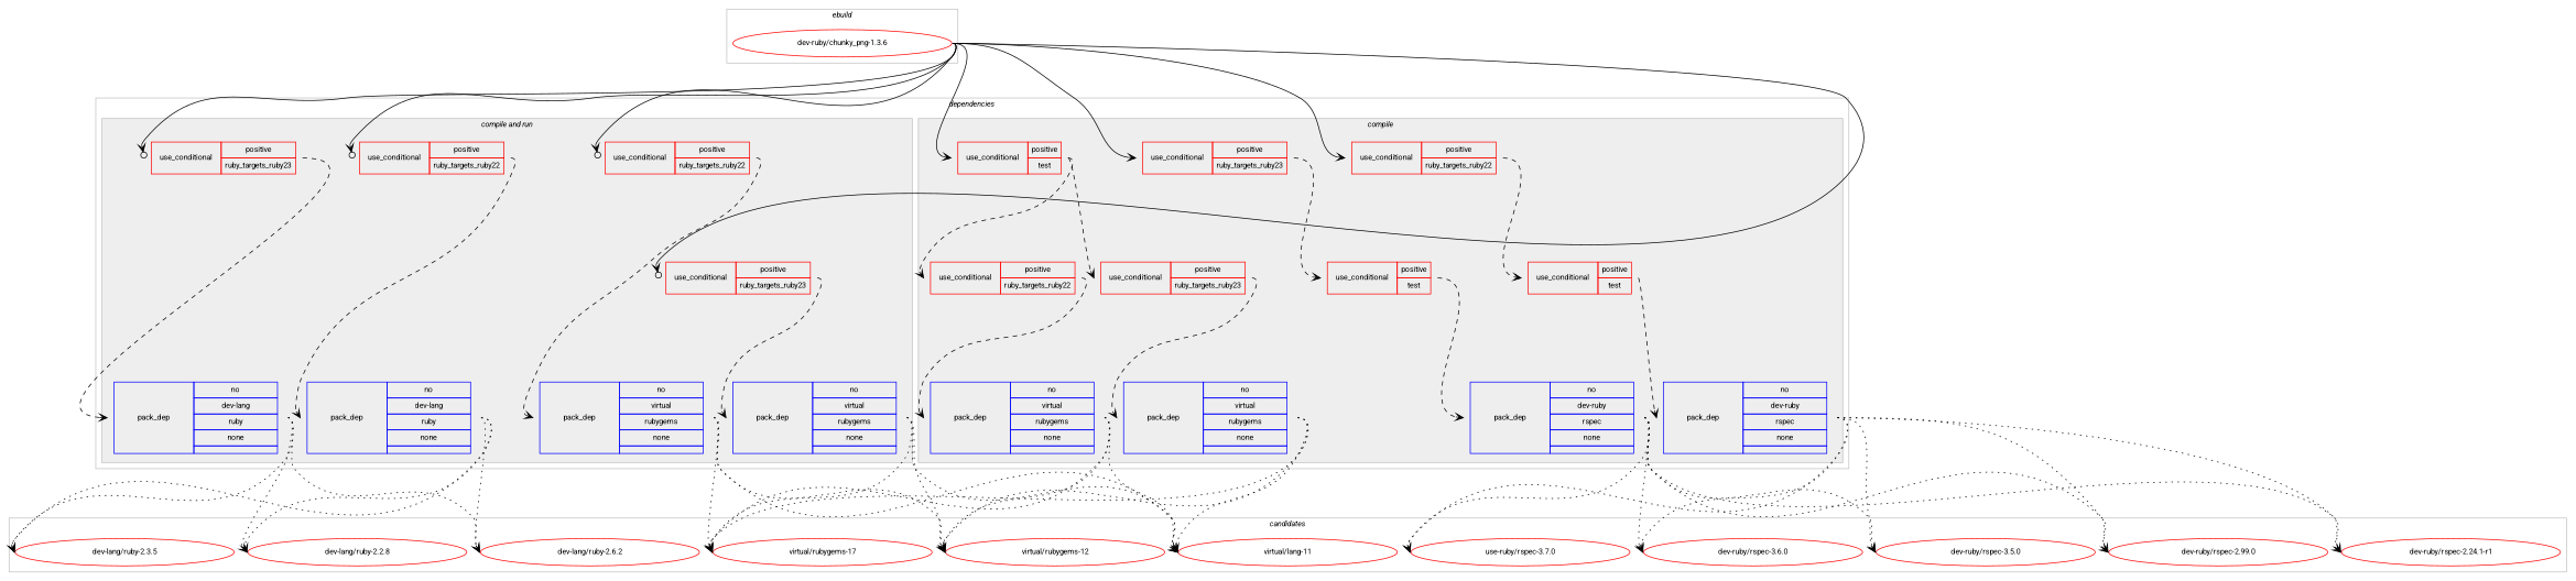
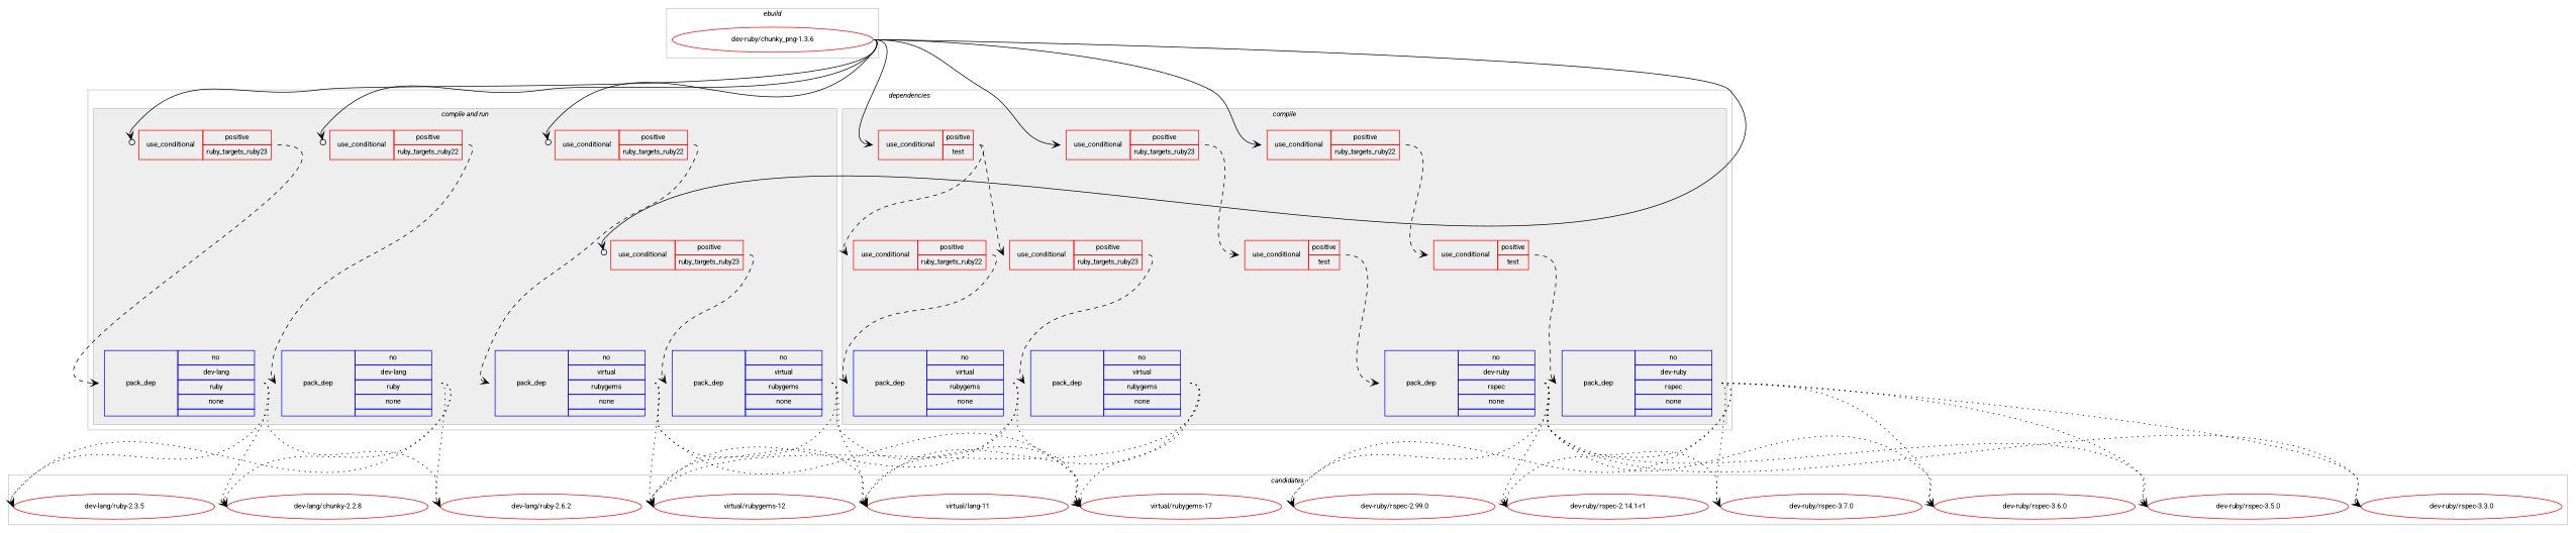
  digraph {
    compound=true
    concentrate=true
    fontname=Roboto
    fontsize=10
    newrank=true
    rankdir=TB
    ranksep=1.5
    node [color=red fontname=Roboto fontsize=10 shape=none]
    edge [arrowhead=vee fontname=Roboto headport=w style=dotted tailport=e weight=100]
    n1 [label="dev-ruby/chunky_png-1.3.6" width=4 shape=""]
    n2 [color=blue label=<<TABLE BORDER="0" CELLBORDER="1" CELLSPACING="0" CELLPADDING="4" WIDTH="220"><TR><TD ROWSPAN="6" CELLPADDING="30">pack_dep</TD></TR><TR><TD WIDTH="110">no</TD></TR><TR><TD>dev-ruby</TD></TR><TR><TD>rspec</TD></TR><TR><TD>none</TD></TR><TR><TD></TD></TR></TABLE>>]
    n3 [label=<<TABLE BORDER="0" CELLBORDER="1" CELLSPACING="0" CELLPADDING="4"><TR><TD ROWSPAN="3" CELLPADDING="10">use_conditional</TD></TR><TR><TD>positive</TD></TR><TR><TD>test</TD></TR></TABLE>>]
    n4 [label=<<TABLE BORDER="0" CELLBORDER="1" CELLSPACING="0" CELLPADDING="4"><TR><TD ROWSPAN="3" CELLPADDING="10">use_conditional</TD></TR><TR><TD>positive</TD></TR><TR><TD>ruby_targets_ruby22</TD></TR></TABLE>>]
    n5 [color=blue label=<<TABLE BORDER="0" CELLBORDER="1" CELLSPACING="0" CELLPADDING="4" WIDTH="220"><TR><TD ROWSPAN="6" CELLPADDING="30">pack_dep</TD></TR><TR><TD WIDTH="110">no</TD></TR><TR><TD>dev-ruby</TD></TR><TR><TD>rspec</TD></TR><TR><TD>none</TD></TR><TR><TD></TD></TR></TABLE>>]
    n6 [label=<<TABLE BORDER="0" CELLBORDER="1" CELLSPACING="0" CELLPADDING="4"><TR><TD ROWSPAN="3" CELLPADDING="10">use_conditional</TD></TR><TR><TD>positive</TD></TR><TR><TD>test</TD></TR></TABLE>>]
    n7 [label=<<TABLE BORDER="0" CELLBORDER="1" CELLSPACING="0" CELLPADDING="4"><TR><TD ROWSPAN="3" CELLPADDING="10">use_conditional</TD></TR><TR><TD>positive</TD></TR><TR><TD>ruby_targets_ruby23</TD></TR></TABLE>>]
    n8 [color=blue label=<<TABLE BORDER="0" CELLBORDER="1" CELLSPACING="0" CELLPADDING="4" WIDTH="220"><TR><TD ROWSPAN="6" CELLPADDING="30">pack_dep</TD></TR><TR><TD WIDTH="110">no</TD></TR><TR><TD>virtual</TD></TR><TR><TD>rubygems</TD></TR><TR><TD>none</TD></TR><TR><TD></TD></TR></TABLE>>]
    n9 [label=<<TABLE BORDER="0" CELLBORDER="1" CELLSPACING="0" CELLPADDING="4"><TR><TD ROWSPAN="3" CELLPADDING="10">use_conditional</TD></TR><TR><TD>positive</TD></TR><TR><TD>ruby_targets_ruby22</TD></TR></TABLE>>]
    n10 [color=blue label=<<TABLE BORDER="0" CELLBORDER="1" CELLSPACING="0" CELLPADDING="4" WIDTH="220"><TR><TD ROWSPAN="6" CELLPADDING="30">pack_dep</TD></TR><TR><TD WIDTH="110">no</TD></TR><TR><TD>virtual</TD></TR><TR><TD>rubygems</TD></TR><TR><TD>none</TD></TR><TR><TD></TD></TR></TABLE>>]
    n11 [label=<<TABLE BORDER="0" CELLBORDER="1" CELLSPACING="0" CELLPADDING="4"><TR><TD ROWSPAN="3" CELLPADDING="10">use_conditional</TD></TR><TR><TD>positive</TD></TR><TR><TD>ruby_targets_ruby23</TD></TR></TABLE>>]
    n12 [label=<<TABLE BORDER="0" CELLBORDER="1" CELLSPACING="0" CELLPADDING="4"><TR><TD ROWSPAN="3" CELLPADDING="10">use_conditional</TD></TR><TR><TD>positive</TD></TR><TR><TD>test</TD></TR></TABLE>>]
    n13 [color=blue label=<<TABLE BORDER="0" CELLBORDER="1" CELLSPACING="0" CELLPADDING="4" WIDTH="220"><TR><TD ROWSPAN="6" CELLPADDING="30">pack_dep</TD></TR><TR><TD WIDTH="110">no</TD></TR><TR><TD>dev-lang</TD></TR><TR><TD>ruby</TD></TR><TR><TD>none</TD></TR><TR><TD></TD></TR></TABLE>>]
    n14 [label=<<TABLE BORDER="0" CELLBORDER="1" CELLSPACING="0" CELLPADDING="4"><TR><TD ROWSPAN="3" CELLPADDING="10">use_conditional</TD></TR><TR><TD>positive</TD></TR><TR><TD>ruby_targets_ruby22</TD></TR></TABLE>>]
    n15 [color=blue label=<<TABLE BORDER="0" CELLBORDER="1" CELLSPACING="0" CELLPADDING="4" WIDTH="220"><TR><TD ROWSPAN="6" CELLPADDING="30">pack_dep</TD></TR><TR><TD WIDTH="110">no</TD></TR><TR><TD>virtual</TD></TR><TR><TD>rubygems</TD></TR><TR><TD>none</TD></TR><TR><TD></TD></TR></TABLE>>]
    n16 [label=<<TABLE BORDER="0" CELLBORDER="1" CELLSPACING="0" CELLPADDING="4"><TR><TD ROWSPAN="3" CELLPADDING="10">use_conditional</TD></TR><TR><TD>positive</TD></TR><TR><TD>ruby_targets_ruby22</TD></TR></TABLE>>]
    n17 [color=blue label=<<TABLE BORDER="0" CELLBORDER="1" CELLSPACING="0" CELLPADDING="4" WIDTH="220"><TR><TD ROWSPAN="6" CELLPADDING="30">pack_dep</TD></TR><TR><TD WIDTH="110">no</TD></TR><TR><TD>dev-lang</TD></TR><TR><TD>ruby</TD></TR><TR><TD>none</TD></TR><TR><TD></TD></TR></TABLE>>]
    n18 [label=<<TABLE BORDER="0" CELLBORDER="1" CELLSPACING="0" CELLPADDING="4"><TR><TD ROWSPAN="3" CELLPADDING="10">use_conditional</TD></TR><TR><TD>positive</TD></TR><TR><TD>ruby_targets_ruby23</TD></TR></TABLE>>]
    n19 [color=blue label=<<TABLE BORDER="0" CELLBORDER="1" CELLSPACING="0" CELLPADDING="4" WIDTH="220"><TR><TD ROWSPAN="6" CELLPADDING="30">pack_dep</TD></TR><TR><TD WIDTH="110">no</TD></TR><TR><TD>virtual</TD></TR><TR><TD>rubygems</TD></TR><TR><TD>none</TD></TR><TR><TD></TD></TR></TABLE>>]
    n20 [label=<<TABLE BORDER="0" CELLBORDER="1" CELLSPACING="0" CELLPADDING="4"><TR><TD ROWSPAN="3" CELLPADDING="10">use_conditional</TD></TR><TR><TD>positive</TD></TR><TR><TD>ruby_targets_ruby23</TD></TR></TABLE>>]
-   n21 [label="dev-ruby/rspec-2.24.1-r1" width=4 shape=""]
+   n21 [label="dev-ruby/rspec-2.14.1-r1" width=4 shape=""]
    n22 [label="dev-ruby/rspec-2.99.0" width=4 shape=""]
+   n23 [label="dev-ruby/rspec-3.3.0" width=4 shape=""]
    n24 [label="dev-ruby/rspec-3.5.0" width=4 shape=""]
    n25 [label="dev-ruby/rspec-3.6.0" width=4 shape=""]
-   n26 [label="use-ruby/rspec-3.7.0" width=4 shape=""]
+   n26 [label="dev-ruby/rspec-3.7.0" width=4 shape=""]
    n27 [label="virtual/lang-11" width=4 shape=""]
    n28 [label="virtual/rubygems-12" width=4 shape=""]
    n29 [label="virtual/rubygems-17" width=4 shape=""]
-   n30 [label="dev-lang/ruby-2.2.8" width=4 shape=""]
+   n30 [label="dev-lang/chunky-2.2.8" width=4 shape=""]
    n31 [label="dev-lang/ruby-2.3.5" width=4 shape=""]
    n32 [label="dev-lang/ruby-2.6.2" width=4 shape=""]
    subgraph cluster_1 {
      color=gray
      label=<<i>ebuild</i>>
      rank=same
      n1
    }
    subgraph cluster_2 {
      color=gray
      label=<<i>dependencies</i>>
      subgraph cluster_3 {
        color=gray
        fillcolor="#eeeeee"
        label=<<i>compile</i>>
        style=filled
        subgraph sub_4 {
          color=gray
          fillcolor="#eeeeee"
          label=<<i>compile</i>>
          style=filled
          n4
          subgraph sub_5 {
            color=gray
            fillcolor="#eeeeee"
            label=<<i>compile</i>>
            style=filled
            n3
            subgraph sub_6 {
              color=gray
              fillcolor="#eeeeee"
              label=<<i>compile</i>>
              style=filled
              n2
            }
          }
        }
        subgraph sub_7 {
          color=gray
          fillcolor="#eeeeee"
          label=<<i>compile</i>>
          style=filled
          n7
          subgraph sub_8 {
            color=gray
            fillcolor="#eeeeee"
            label=<<i>compile</i>>
            style=filled
            n6
            subgraph sub_9 {
              color=gray
              fillcolor="#eeeeee"
              label=<<i>compile</i>>
              style=filled
              n5
            }
          }
        }
        subgraph sub_10 {
          color=gray
          fillcolor="#eeeeee"
          label=<<i>compile</i>>
          style=filled
          n12
          subgraph sub_11 {
            color=gray
            fillcolor="#eeeeee"
            label=<<i>compile</i>>
            style=filled
            n9
            subgraph sub_12 {
              color=gray
              fillcolor="#eeeeee"
              label=<<i>compile</i>>
              style=filled
              n8
            }
          }
          subgraph sub_13 {
            color=gray
            fillcolor="#eeeeee"
            label=<<i>compile</i>>
            style=filled
            n11
            subgraph sub_14 {
              color=gray
              fillcolor="#eeeeee"
              label=<<i>compile</i>>
              style=filled
              n10
            }
          }
        }
      }
      subgraph cluster_15 {
        color=gray
        fillcolor="#eeeeee"
        label=<<i>compile and run</i>>
        style=filled
        subgraph sub_16 {
          color=gray
          fillcolor="#eeeeee"
          label=<<i>compile and run</i>>
          style=filled
          n14
          subgraph sub_17 {
            color=gray
            fillcolor="#eeeeee"
            label=<<i>compile and run</i>>
            style=filled
            n13
          }
        }
        subgraph sub_18 {
          color=gray
          fillcolor="#eeeeee"
          label=<<i>compile and run</i>>
          style=filled
          n16
          subgraph sub_19 {
            color=gray
            fillcolor="#eeeeee"
            label=<<i>compile and run</i>>
            style=filled
            n15
          }
        }
        subgraph sub_20 {
          color=gray
          fillcolor="#eeeeee"
          label=<<i>compile and run</i>>
          style=filled
          n18
          subgraph sub_21 {
            color=gray
            fillcolor="#eeeeee"
            label=<<i>compile and run</i>>
            style=filled
            n17
          }
        }
        subgraph sub_22 {
          color=gray
          fillcolor="#eeeeee"
          label=<<i>compile and run</i>>
          style=filled
          n20
          subgraph sub_23 {
            color=gray
            fillcolor="#eeeeee"
            label=<<i>compile and run</i>>
            style=filled
            n19
          }
        }
      }
      subgraph cluster_24 {
        color=gray
        fillcolor="#eeeeee"
        label=<<i>run</i>>
        style=filled
      }
    }
    subgraph cluster_25 {
      color=gray
      label=<<i>candidates</i>>
      rank=same
      subgraph sub_26 {
        color=black
        label=<<i>candidates</i>>
        nodesep=1
        rank=same
        n21
        n22
+       n23
        n24
        n25
        n26
      }
      subgraph sub_27 {
        color=black
        label=<<i>candidates</i>>
        nodesep=1
        rank=same
        n21
        n22
+       n23
        n24
        n25
        n26
      }
      subgraph sub_28 {
        color=black
        label=<<i>candidates</i>>
        nodesep=1
        rank=same
        n27
        n28
        n29
      }
      subgraph sub_29 {
        color=black
        label=<<i>candidates</i>>
        nodesep=1
        rank=same
        n27
        n28
        n29
      }
      subgraph sub_30 {
        color=black
        label=<<i>candidates</i>>
        nodesep=1
        rank=same
        n30
        n31
        n32
      }
      subgraph sub_31 {
        color=black
        label=<<i>candidates</i>>
        nodesep=1
        rank=same
        n27
        n28
        n29
      }
      subgraph sub_32 {
        color=black
        label=<<i>candidates</i>>
        nodesep=1
        rank=same
        n30
        n31
        n32
      }
      subgraph sub_33 {
        color=black
        label=<<i>candidates</i>>
        nodesep=1
        rank=same
        n27
        n28
        n29
      }
    }
    n1 -> n4 [style=solid weight=20]
    n1 -> n7 [style=solid weight=20]
    n1 -> n12 [style=solid weight=20]
    n1 -> n14 [arrowhead=odotvee style=solid weight=20]
    n1 -> n16 [arrowhead=odotvee style=solid weight=20]
    n1 -> n18 [arrowhead=odotvee style=solid weight=20]
    n1 -> n20 [arrowhead=odotvee style=solid weight=20]
    n2 -> n21
    n2 -> n22
+   n2 -> n23
    n2 -> n24
    n2 -> n25
    n2 -> n26
    n3 -> n2 [style=dashed weight=20]
    n4 -> n3 [style=dashed weight=20]
    n5 -> n21
    n5 -> n22
+   n5 -> n23
    n5 -> n24
    n5 -> n25
    n5 -> n26
    n6 -> n5 [style=dashed weight=20]
    n7 -> n6 [style=dashed weight=20]
    n8 -> n27
    n8 -> n28
    n8 -> n29
    n9 -> n8 [style=dashed weight=20]
    n10 -> n27
    n10 -> n28
    n10 -> n29
    n11 -> n10 [style=dashed weight=20]
    n12 -> n9 [style=dashed weight=20]
    n12 -> n11 [style=dashed weight=20]
    n13 -> n30
    n13 -> n31
    n13 -> n32
    n14 -> n13 [style=dashed weight=20]
    n15 -> n27
    n15 -> n28
    n15 -> n29
    n16 -> n15 [style=dashed weight=20]
    n17 -> n30
    n17 -> n31
    n17 -> n32
    n18 -> n17 [style=dashed weight=20]
    n19 -> n27
    n19 -> n28
    n19 -> n29
    n20 -> n19 [style=dashed weight=20]
  }
